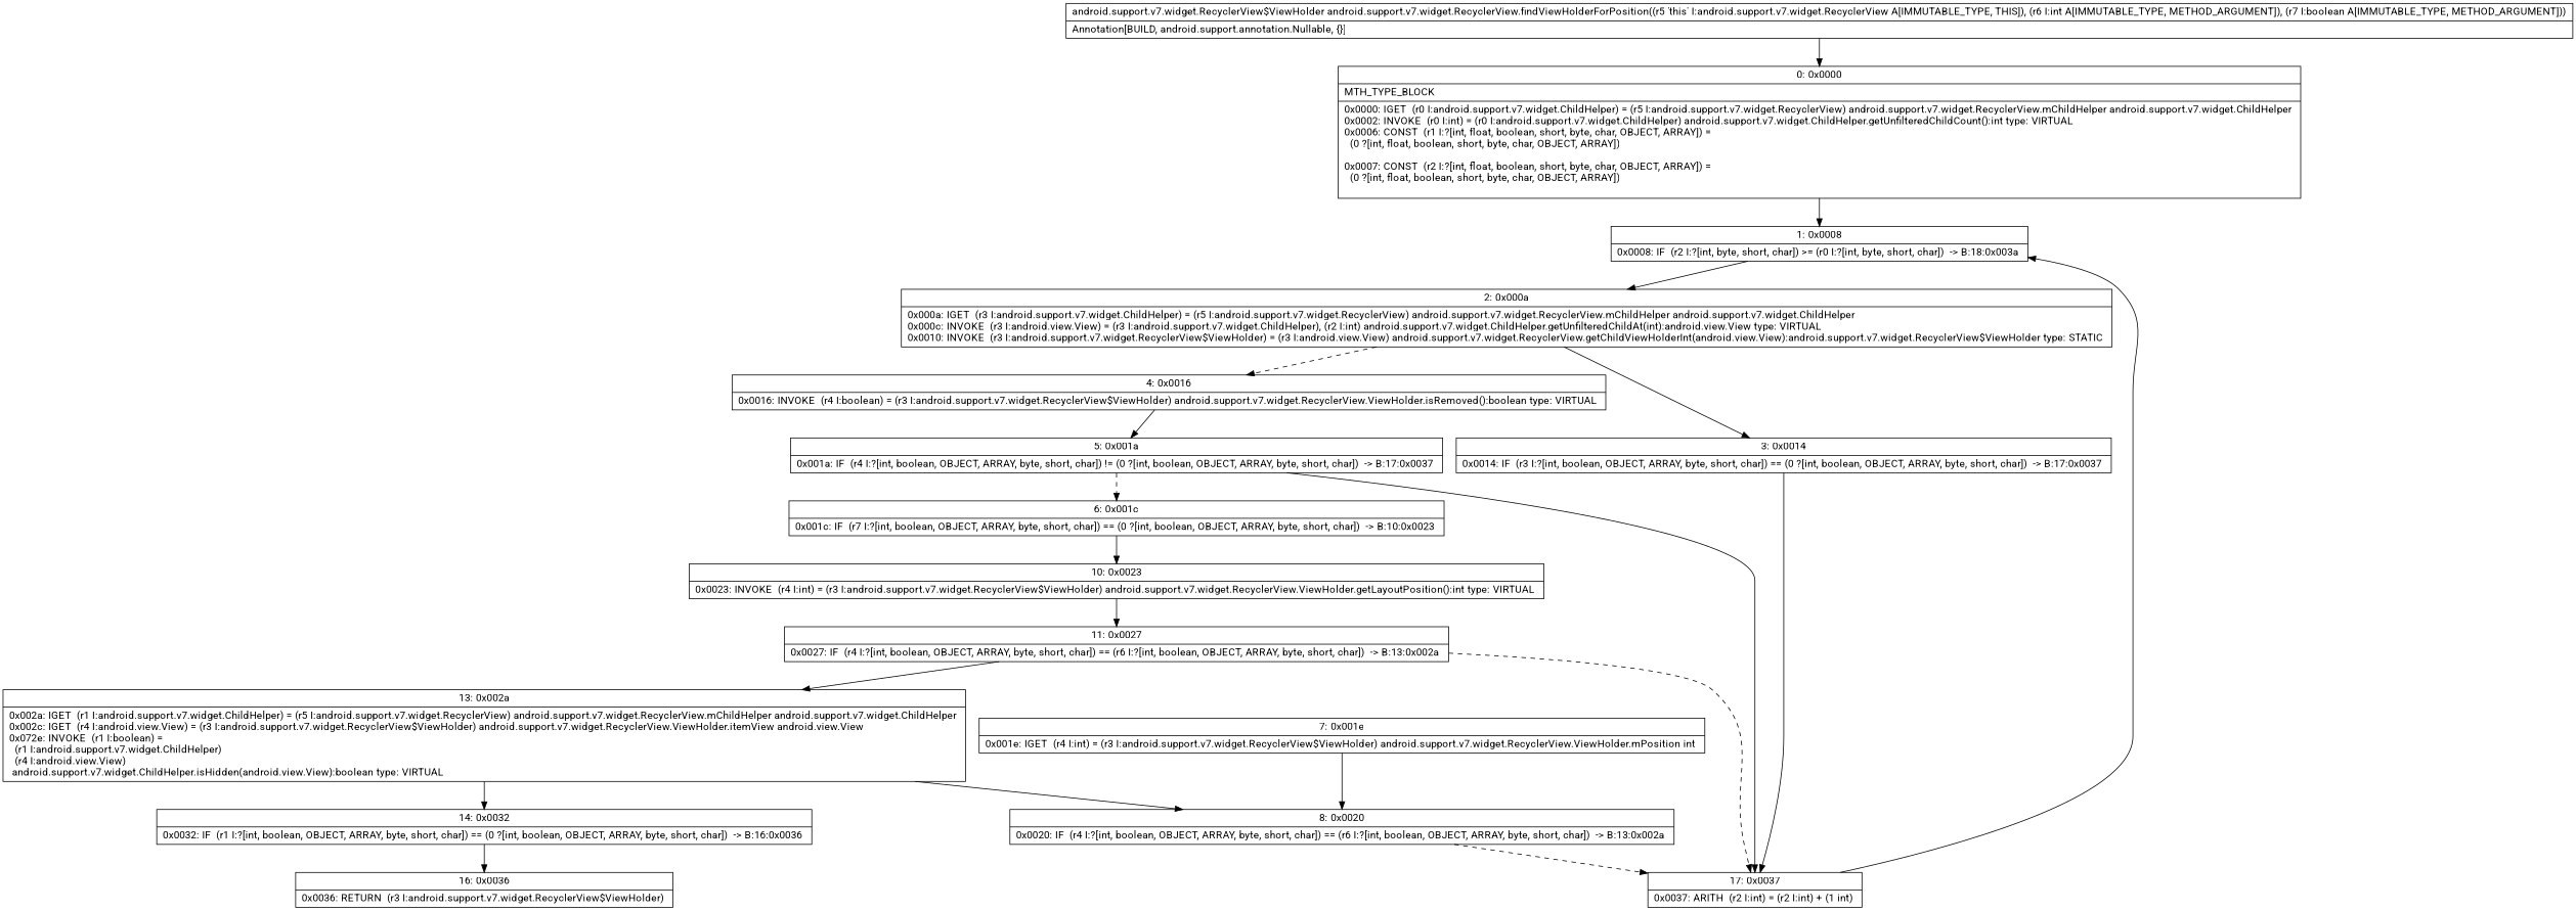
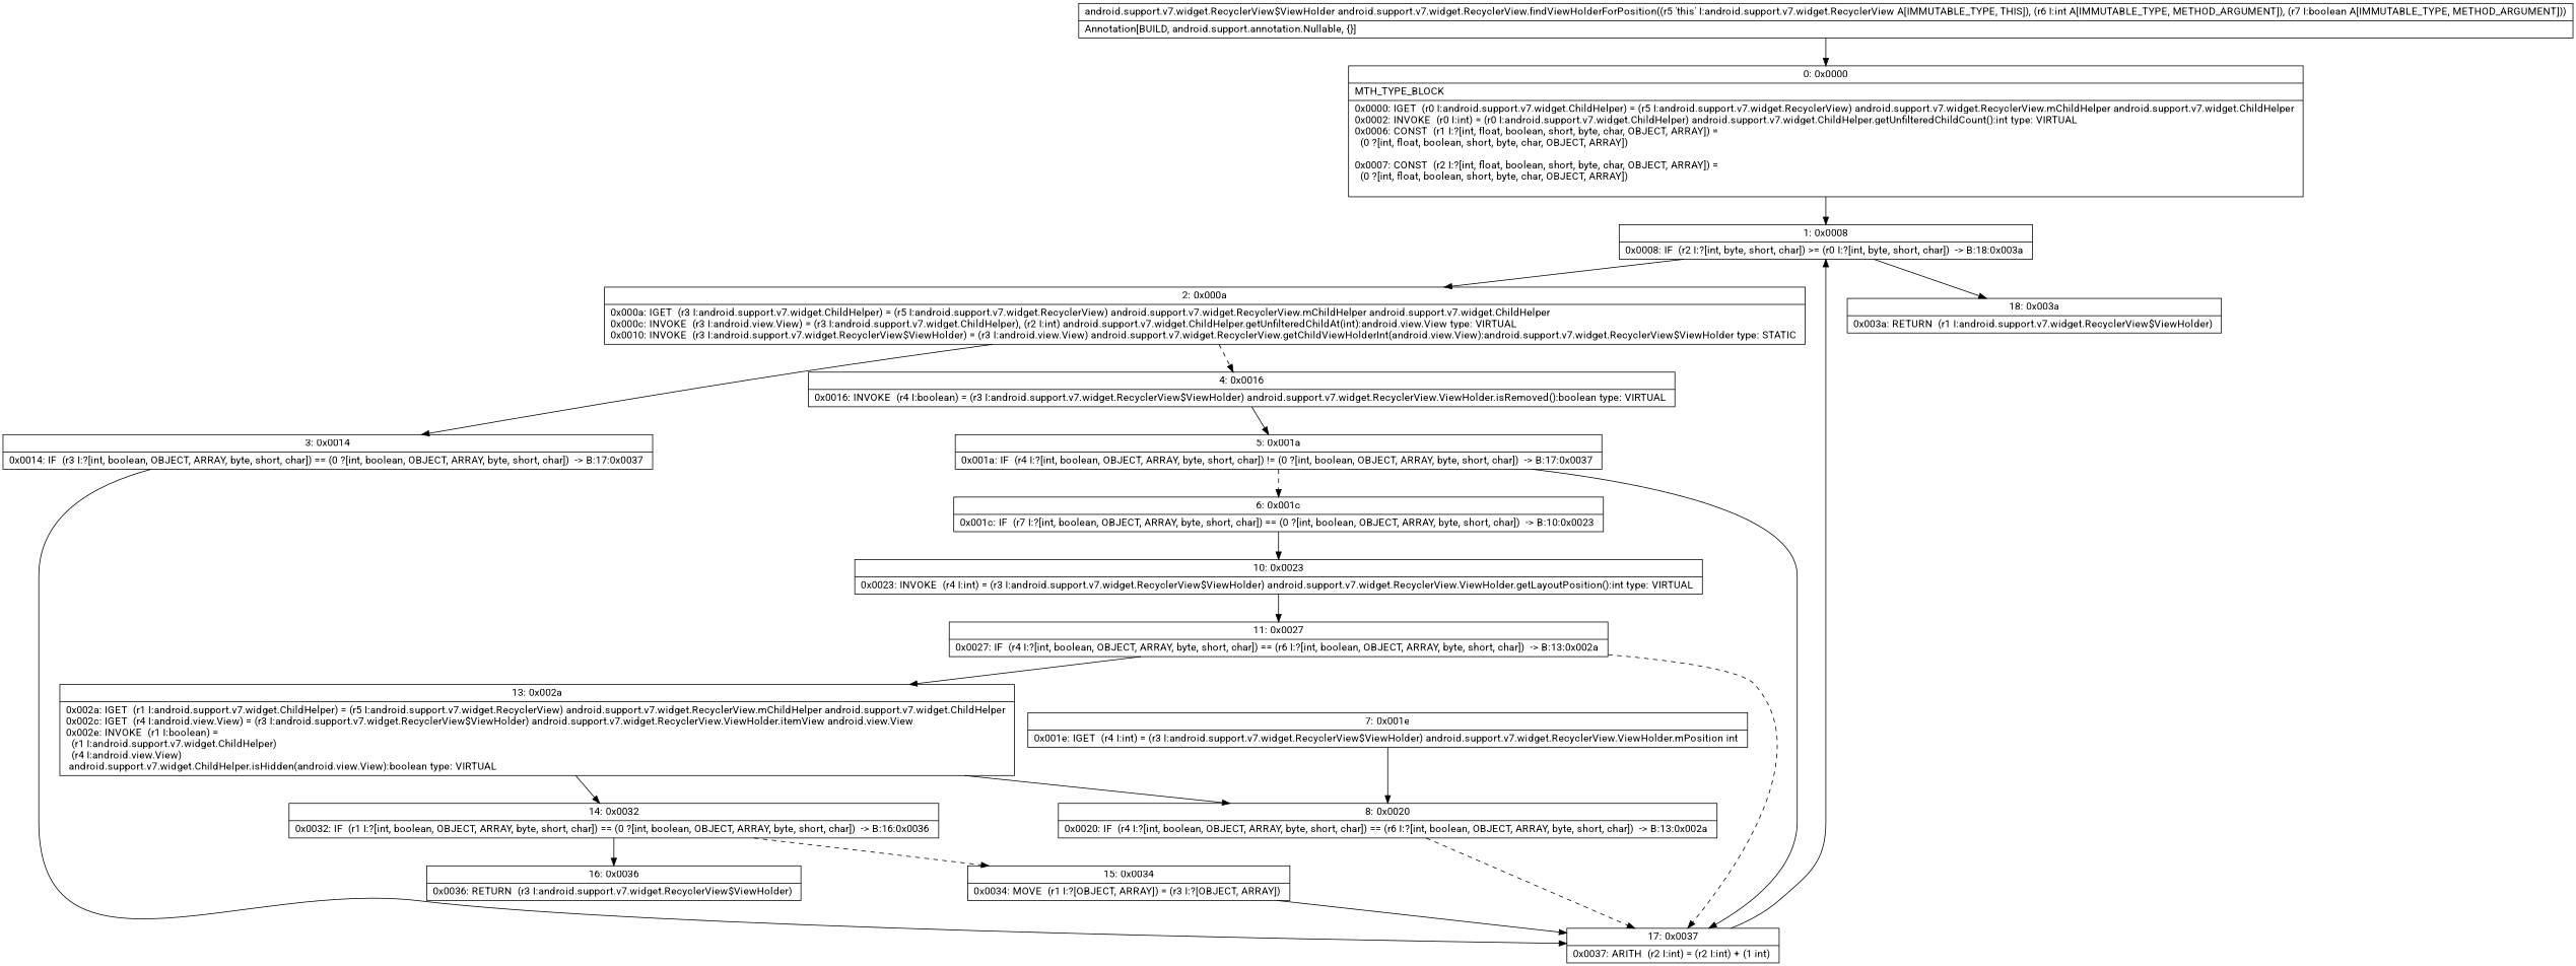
  digraph {
    fontname=Roboto
    node [fontname=Roboto shape=record]
    edge [fontname=Roboto]
    n1 [label="{0\:\ 0x0000|MTH_TYPE_BLOCK\l|0x0000: IGET  (r0 I:android.support.v7.widget.ChildHelper) = (r5 I:android.support.v7.widget.RecyclerView) android.support.v7.widget.RecyclerView.mChildHelper android.support.v7.widget.ChildHelper \l0x0002: INVOKE  (r0 I:int) = (r0 I:android.support.v7.widget.ChildHelper) android.support.v7.widget.ChildHelper.getUnfilteredChildCount():int type: VIRTUAL \l0x0006: CONST  (r1 I:?[int, float, boolean, short, byte, char, OBJECT, ARRAY]) = \l  (0 ?[int, float, boolean, short, byte, char, OBJECT, ARRAY])\l \l0x0007: CONST  (r2 I:?[int, float, boolean, short, byte, char, OBJECT, ARRAY]) = \l  (0 ?[int, float, boolean, short, byte, char, OBJECT, ARRAY])\l \l}"]
    n2 [label="{1\:\ 0x0008|0x0008: IF  (r2 I:?[int, byte, short, char]) \>= (r0 I:?[int, byte, short, char])  \-\> B:18:0x003a \l}"]
    n3 [label="{2\:\ 0x000a|0x000a: IGET  (r3 I:android.support.v7.widget.ChildHelper) = (r5 I:android.support.v7.widget.RecyclerView) android.support.v7.widget.RecyclerView.mChildHelper android.support.v7.widget.ChildHelper \l0x000c: INVOKE  (r3 I:android.view.View) = (r3 I:android.support.v7.widget.ChildHelper), (r2 I:int) android.support.v7.widget.ChildHelper.getUnfilteredChildAt(int):android.view.View type: VIRTUAL \l0x0010: INVOKE  (r3 I:android.support.v7.widget.RecyclerView$ViewHolder) = (r3 I:android.view.View) android.support.v7.widget.RecyclerView.getChildViewHolderInt(android.view.View):android.support.v7.widget.RecyclerView$ViewHolder type: STATIC \l}"]
+   n4 [label="{18\:\ 0x003a|0x003a: RETURN  (r1 I:android.support.v7.widget.RecyclerView$ViewHolder) \l}"]
    n5 [label="{3\:\ 0x0014|0x0014: IF  (r3 I:?[int, boolean, OBJECT, ARRAY, byte, short, char]) == (0 ?[int, boolean, OBJECT, ARRAY, byte, short, char])  \-\> B:17:0x0037 \l}"]
    n6 [label="{4\:\ 0x0016|0x0016: INVOKE  (r4 I:boolean) = (r3 I:android.support.v7.widget.RecyclerView$ViewHolder) android.support.v7.widget.RecyclerView.ViewHolder.isRemoved():boolean type: VIRTUAL \l}"]
    n7 [label="{17\:\ 0x0037|0x0037: ARITH  (r2 I:int) = (r2 I:int) + (1 int) \l}"]
    n8 [label="{5\:\ 0x001a|0x001a: IF  (r4 I:?[int, boolean, OBJECT, ARRAY, byte, short, char]) != (0 ?[int, boolean, OBJECT, ARRAY, byte, short, char])  \-\> B:17:0x0037 \l}"]
    n9 [label="{6\:\ 0x001c|0x001c: IF  (r7 I:?[int, boolean, OBJECT, ARRAY, byte, short, char]) == (0 ?[int, boolean, OBJECT, ARRAY, byte, short, char])  \-\> B:10:0x0023 \l}"]
    n10 [label="{10\:\ 0x0023|0x0023: INVOKE  (r4 I:int) = (r3 I:android.support.v7.widget.RecyclerView$ViewHolder) android.support.v7.widget.RecyclerView.ViewHolder.getLayoutPosition():int type: VIRTUAL \l}"]
    n11 [label="{7\:\ 0x001e|0x001e: IGET  (r4 I:int) = (r3 I:android.support.v7.widget.RecyclerView$ViewHolder) android.support.v7.widget.RecyclerView.ViewHolder.mPosition int \l}"]
    n12 [label="{8\:\ 0x0020|0x0020: IF  (r4 I:?[int, boolean, OBJECT, ARRAY, byte, short, char]) == (r6 I:?[int, boolean, OBJECT, ARRAY, byte, short, char])  \-\> B:13:0x002a \l}"]
    n13 [label="{11\:\ 0x0027|0x0027: IF  (r4 I:?[int, boolean, OBJECT, ARRAY, byte, short, char]) == (r6 I:?[int, boolean, OBJECT, ARRAY, byte, short, char])  \-\> B:13:0x002a \l}"]
-   n14 [label="{13\:\ 0x002a|0x002a: IGET  (r1 I:android.support.v7.widget.ChildHelper) = (r5 I:android.support.v7.widget.RecyclerView) android.support.v7.widget.RecyclerView.mChildHelper android.support.v7.widget.ChildHelper \l0x002c: IGET  (r4 I:android.view.View) = (r3 I:android.support.v7.widget.RecyclerView$ViewHolder) android.support.v7.widget.RecyclerView.ViewHolder.itemView android.view.View \l0x072e: INVOKE  (r1 I:boolean) = \l  (r1 I:android.support.v7.widget.ChildHelper)\l  (r4 I:android.view.View)\l android.support.v7.widget.ChildHelper.isHidden(android.view.View):boolean type: VIRTUAL \l}"]
+   n14 [label="{13\:\ 0x002a|0x002a: IGET  (r1 I:android.support.v7.widget.ChildHelper) = (r5 I:android.support.v7.widget.RecyclerView) android.support.v7.widget.RecyclerView.mChildHelper android.support.v7.widget.ChildHelper \l0x002c: IGET  (r4 I:android.view.View) = (r3 I:android.support.v7.widget.RecyclerView$ViewHolder) android.support.v7.widget.RecyclerView.ViewHolder.itemView android.view.View \l0x002e: INVOKE  (r1 I:boolean) = \l  (r1 I:android.support.v7.widget.ChildHelper)\l  (r4 I:android.view.View)\l android.support.v7.widget.ChildHelper.isHidden(android.view.View):boolean type: VIRTUAL \l}"]
    n15 [label="{14\:\ 0x0032|0x0032: IF  (r1 I:?[int, boolean, OBJECT, ARRAY, byte, short, char]) == (0 ?[int, boolean, OBJECT, ARRAY, byte, short, char])  \-\> B:16:0x0036 \l}"]
+   n16 [label="{15\:\ 0x0034|0x0034: MOVE  (r1 I:?[OBJECT, ARRAY]) = (r3 I:?[OBJECT, ARRAY]) \l}"]
    n17 [label="{16\:\ 0x0036|0x0036: RETURN  (r3 I:android.support.v7.widget.RecyclerView$ViewHolder) \l}"]
    n18 [label="{android.support.v7.widget.RecyclerView$ViewHolder android.support.v7.widget.RecyclerView.findViewHolderForPosition((r5 'this' I:android.support.v7.widget.RecyclerView A[IMMUTABLE_TYPE, THIS]), (r6 I:int A[IMMUTABLE_TYPE, METHOD_ARGUMENT]), (r7 I:boolean A[IMMUTABLE_TYPE, METHOD_ARGUMENT]))  | Annotation[BUILD, android.support.annotation.Nullable, \{\}]\l}"]
    n1 -> n2
    n2 -> n3 [style=solid]
+   n2 -> n4
    n3 -> n5
    n3 -> n6 [style=dashed]
    n5 -> n7
    n6 -> n8
    n7 -> n2
    n8 -> n7
    n8 -> n9 [style=dashed]
    n9 -> n10
    n10 -> n13
    n11 -> n12
    n12 -> n7 [style=dashed]
    n13 -> n7 [style=dashed]
    n13 -> n14
    n14 -> n12
    n14 -> n15
+   n15 -> n16 [style=dashed]
    n15 -> n17
+   n16 -> n7
    n18 -> n1
  }
